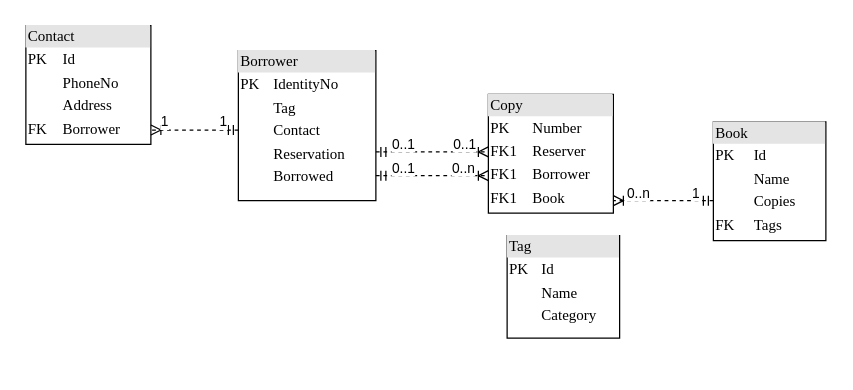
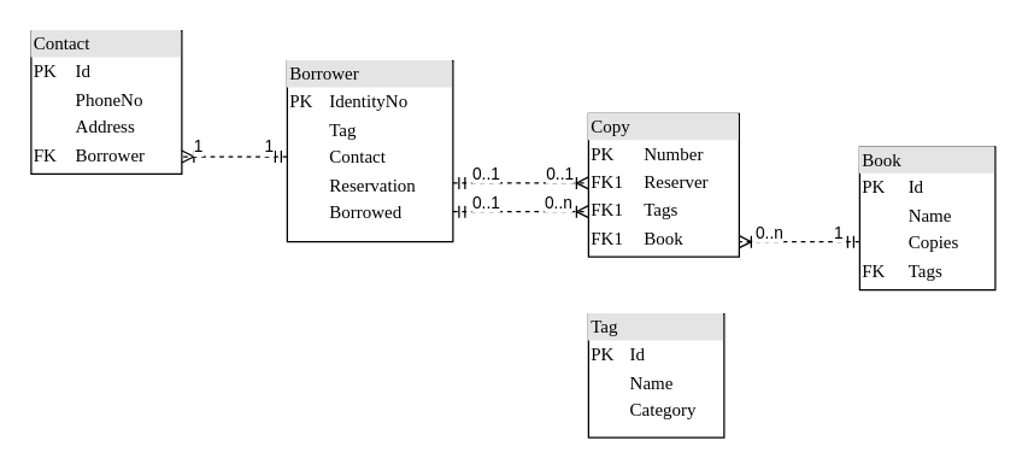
  <mxCell id="0" />
  <mxCell id="1" parent="0" />
  <mxCell id="2" value="&lt;div style=&quot;box-sizing: border-box ; width: 100% ; background: #e4e4e4 ; padding: 2px&quot;&gt;Contact&lt;/div&gt;&lt;table style=&quot;width: 100% ; font-size: 1em&quot; cellpadding=&quot;2&quot; cellspacing=&quot;0&quot;&gt;&lt;tbody&gt;&lt;tr&gt;&lt;td&gt;PK&lt;/td&gt;&lt;td&gt;Id&lt;/td&gt;&lt;/tr&gt;&lt;tr&gt;&lt;td&gt;&lt;br&gt;&lt;/td&gt;&lt;td&gt;PhoneNo&lt;/td&gt;&lt;/tr&gt;&lt;tr&gt;&lt;td&gt;&lt;/td&gt;&lt;td&gt;Address&lt;/td&gt;&lt;/tr&gt;&lt;tr&gt;&lt;td&gt;FK&lt;/td&gt;&lt;td&gt;Borrower&lt;br&gt;&lt;/td&gt;&lt;/tr&gt;&lt;/tbody&gt;&lt;/table&gt;" style="verticalAlign=top;align=left;overflow=fill;html=1;rounded=0;shadow=0;comic=0;labelBackgroundColor=none;strokeWidth=1;fontFamily=Verdana;fontSize=12" parent="1" vertex="1"><mxGeometry x="20" y="20" width="100" height="95" as="geometry" /></mxCell>
  <mxCell id="3" value="&lt;div style=&quot;box-sizing: border-box ; width: 100% ; background: #e4e4e4 ; padding: 2px&quot;&gt;Borrower&lt;/div&gt;&lt;table style=&quot;width: 100% ; font-size: 1em&quot; cellpadding=&quot;2&quot; cellspacing=&quot;0&quot;&gt;&lt;tbody&gt;&lt;tr&gt;&lt;td&gt;PK&lt;/td&gt;&lt;td&gt;IdentityNo&lt;/td&gt;&lt;/tr&gt;&lt;tr&gt;&lt;td&gt;&lt;br&gt;&lt;/td&gt;&lt;td&gt;Tag&lt;/td&gt;&lt;/tr&gt;&lt;tr&gt;&lt;td&gt;&lt;br&gt;&lt;/td&gt;&lt;td&gt;Contact&lt;/td&gt;&lt;/tr&gt;&lt;tr&gt;&lt;td&gt;&lt;br&gt;&lt;/td&gt;&lt;td&gt;Reservation&lt;br&gt;&lt;/td&gt;&lt;/tr&gt;&lt;tr&gt;&lt;td&gt;&lt;br&gt;&lt;/td&gt;&lt;td&gt;Borrowed&lt;br&gt;&lt;/td&gt;&lt;/tr&gt;&lt;/tbody&gt;&lt;/table&gt;" style="verticalAlign=top;align=left;overflow=fill;html=1;rounded=0;shadow=0;comic=0;labelBackgroundColor=none;strokeWidth=1;fontFamily=Verdana;fontSize=12" parent="1" vertex="1"><mxGeometry x="190" y="40" width="110" height="120" as="geometry" /></mxCell>
  <mxCell id="4" value="&lt;div style=&quot;box-sizing:border-box;width:100%;background:#e4e4e4;padding:2px;&quot;&gt;Book&lt;/div&gt;&lt;table style=&quot;width:100%;font-size:1em;&quot; cellpadding=&quot;2&quot; cellspacing=&quot;0&quot;&gt;&lt;tbody&gt;&lt;tr&gt;&lt;td&gt;PK&lt;/td&gt;&lt;td&gt;Id&lt;/td&gt;&lt;/tr&gt;&lt;tr&gt;&lt;td&gt;&lt;br&gt;&lt;/td&gt;&lt;td&gt;Name&lt;/td&gt;&lt;/tr&gt;&lt;tr&gt;&lt;td&gt;&lt;/td&gt;&lt;td&gt;Copies&lt;/td&gt;&lt;/tr&gt;&lt;tr&gt;&lt;td&gt;FK&lt;/td&gt;&lt;td&gt;Tags&lt;/td&gt;&lt;/tr&gt;&lt;/tbody&gt;&lt;/table&gt;" style="verticalAlign=top;align=left;overflow=fill;html=1;rounded=0;shadow=0;comic=0;labelBackgroundColor=none;strokeWidth=1;fontFamily=Verdana;fontSize=12" parent="1" vertex="1"><mxGeometry x="570" y="97" width="90" height="95" as="geometry" /></mxCell>
- <mxCell id="5" value="&lt;div style=&quot;box-sizing: border-box ; width: 100% ; background: #e4e4e4 ; padding: 2px&quot;&gt;Copy&lt;/div&gt;&lt;table style=&quot;width: 100% ; font-size: 1em&quot; cellpadding=&quot;2&quot; cellspacing=&quot;0&quot;&gt;&lt;tbody&gt;&lt;tr&gt;&lt;td&gt;PK&lt;/td&gt;&lt;td&gt;Number&lt;/td&gt;&lt;/tr&gt;&lt;tr&gt;&lt;td&gt;FK1&lt;/td&gt;&lt;td&gt;Reserver&lt;/td&gt;&lt;/tr&gt;&lt;tr&gt;&lt;td&gt;FK1&lt;/td&gt;&lt;td&gt;Borrower&lt;/td&gt;&lt;/tr&gt;&lt;tr&gt;&lt;td&gt;FK1&lt;/td&gt;&lt;td&gt;Book&lt;/td&gt;&lt;/tr&gt;&lt;/tbody&gt;&lt;/table&gt;" style="verticalAlign=top;align=left;overflow=fill;html=1;rounded=0;shadow=0;comic=0;labelBackgroundColor=none;strokeWidth=1;fontFamily=Verdana;fontSize=12" parent="1" vertex="1"><mxGeometry x="390" y="75" width="100" height="95" as="geometry" /></mxCell>
+ <mxCell id="5" value="&lt;div style=&quot;box-sizing: border-box ; width: 100% ; background: #e4e4e4 ; padding: 2px&quot;&gt;Copy&lt;/div&gt;&lt;table style=&quot;width: 100% ; font-size: 1em&quot; cellpadding=&quot;2&quot; cellspacing=&quot;0&quot;&gt;&lt;tbody&gt;&lt;tr&gt;&lt;td&gt;PK&lt;/td&gt;&lt;td&gt;Number&lt;/td&gt;&lt;/tr&gt;&lt;tr&gt;&lt;td&gt;FK1&lt;/td&gt;&lt;td&gt;Reserver&lt;/td&gt;&lt;/tr&gt;&lt;tr&gt;&lt;td&gt;FK1&lt;/td&gt;&lt;td&gt;Tags&lt;/td&gt;&lt;/tr&gt;&lt;tr&gt;&lt;td&gt;FK1&lt;/td&gt;&lt;td&gt;Book&lt;/td&gt;&lt;/tr&gt;&lt;/tbody&gt;&lt;/table&gt;" style="verticalAlign=top;align=left;overflow=fill;html=1;rounded=0;shadow=0;comic=0;labelBackgroundColor=none;strokeWidth=1;fontFamily=Verdana;fontSize=12" parent="1" vertex="1"><mxGeometry x="390" y="75" width="100" height="95" as="geometry" /></mxCell>
  <mxCell id="6" style="edgeStyle=orthogonalEdgeStyle;html=1;dashed=1;labelBackgroundColor=none;startArrow=ERmandOne;endArrow=ERoneToMany;fontFamily=Verdana;fontSize=12;align=left;" parent="1" edge="1"><mxGeometry relative="1" as="geometry"><mxPoint x="300" y="121" as="sourcePoint" /><mxPoint x="390" y="121" as="targetPoint" /><Array as="points" /></mxGeometry></mxCell>
  <mxCell id="7" value="0..1" style="edgeLabel;html=1;align=center;verticalAlign=middle;resizable=0;points=[];" parent="6" vertex="1" connectable="0"><mxGeometry x="-0.762" relative="1" as="geometry"><mxPoint x="10" y="-7" as="offset" /></mxGeometry></mxCell>
  <mxCell id="8" value="0..1" style="edgeLabel;html=1;align=center;verticalAlign=middle;resizable=0;points=[];" parent="6" vertex="1" connectable="0"><mxGeometry x="0.852" y="-3" relative="1" as="geometry"><mxPoint x="-13" y="-10" as="offset" /></mxGeometry></mxCell>
  <mxCell id="9" style="edgeStyle=orthogonalEdgeStyle;html=1;dashed=1;labelBackgroundColor=none;startArrow=ERmandOne;endArrow=ERoneToMany;fontFamily=Verdana;fontSize=12;align=left;" parent="1" edge="1"><mxGeometry relative="1" as="geometry"><mxPoint x="300" y="140" as="sourcePoint" /><mxPoint x="390" y="140" as="targetPoint" /><Array as="points" /></mxGeometry></mxCell>
  <mxCell id="10" value="0..1" style="edgeLabel;html=1;align=center;verticalAlign=middle;resizable=0;points=[];" parent="9" vertex="1" connectable="0"><mxGeometry x="-0.762" relative="1" as="geometry"><mxPoint x="10" y="-7" as="offset" /></mxGeometry></mxCell>
  <mxCell id="11" value="0..n" style="edgeLabel;html=1;align=center;verticalAlign=middle;resizable=0;points=[];" parent="9" vertex="1" connectable="0"><mxGeometry x="0.852" y="-3" relative="1" as="geometry"><mxPoint x="-14" y="-10" as="offset" /></mxGeometry></mxCell>
  <mxCell id="12" style="edgeStyle=orthogonalEdgeStyle;html=1;dashed=1;labelBackgroundColor=none;startArrow=ERmandOne;endArrow=ERoneToMany;fontFamily=Verdana;fontSize=12;align=left;" parent="1" edge="1"><mxGeometry relative="1" as="geometry"><mxPoint x="570" y="160" as="sourcePoint" /><mxPoint x="490" y="160" as="targetPoint" /><Array as="points" /></mxGeometry></mxCell>
  <mxCell id="13" value="1" style="edgeLabel;html=1;align=center;verticalAlign=middle;resizable=0;points=[];" parent="12" vertex="1" connectable="0"><mxGeometry x="-0.762" relative="1" as="geometry"><mxPoint x="-5" y="-7" as="offset" /></mxGeometry></mxCell>
  <mxCell id="14" value="0..n" style="edgeLabel;html=1;align=center;verticalAlign=middle;resizable=0;points=[];" parent="12" vertex="1" connectable="0"><mxGeometry x="0.852" y="-3" relative="1" as="geometry"><mxPoint x="13" y="-4" as="offset" /></mxGeometry></mxCell>
  <mxCell id="15" style="edgeStyle=orthogonalEdgeStyle;html=1;dashed=1;labelBackgroundColor=none;startArrow=ERmandOne;endArrow=ERoneToMany;fontFamily=Verdana;fontSize=12;align=left;" parent="1" edge="1"><mxGeometry relative="1" as="geometry"><mxPoint x="190" y="103.5" as="sourcePoint" /><mxPoint x="120" y="103.5" as="targetPoint" /><Array as="points" /></mxGeometry></mxCell>
  <mxCell id="16" value="1" style="edgeLabel;html=1;align=center;verticalAlign=middle;resizable=0;points=[];" parent="15" vertex="1" connectable="0"><mxGeometry x="-0.762" relative="1" as="geometry"><mxPoint x="-5" y="-7" as="offset" /></mxGeometry></mxCell>
  <mxCell id="17" value="1" style="edgeLabel;html=1;align=center;verticalAlign=middle;resizable=0;points=[];" parent="15" vertex="1" connectable="0"><mxGeometry x="0.852" y="-3" relative="1" as="geometry"><mxPoint x="5" y="-4" as="offset" /></mxGeometry></mxCell>
- <mxCell id="18" value="&lt;div style=&quot;box-sizing:border-box;width:100%;background:#e4e4e4;padding:2px;&quot;&gt;Tag&lt;/div&gt;&lt;table style=&quot;width:100%;font-size:1em;&quot; cellpadding=&quot;2&quot; cellspacing=&quot;0&quot;&gt;&lt;tbody&gt;&lt;tr&gt;&lt;td&gt;PK&lt;/td&gt;&lt;td&gt;Id&lt;/td&gt;&lt;/tr&gt;&lt;tr&gt;&lt;td&gt;&lt;br&gt;&lt;/td&gt;&lt;td&gt;Name&lt;/td&gt;&lt;/tr&gt;&lt;tr&gt;&lt;td&gt;&lt;/td&gt;&lt;td&gt;Category&lt;/td&gt;&lt;/tr&gt;&lt;/tbody&gt;&lt;/table&gt;" style="verticalAlign=top;align=left;overflow=fill;html=1;rounded=0;shadow=0;comic=0;labelBackgroundColor=none;strokeWidth=1;fontFamily=Verdana;fontSize=12" parent="1" vertex="1"><mxGeometry x="405" y="188" width="90" height="82" as="geometry" /></mxCell>
+ <mxCell id="18" value="&lt;div style=&quot;box-sizing:border-box;width:100%;background:#e4e4e4;padding:2px;&quot;&gt;Tag&lt;/div&gt;&lt;table style=&quot;width:100%;font-size:1em;&quot; cellpadding=&quot;2&quot; cellspacing=&quot;0&quot;&gt;&lt;tbody&gt;&lt;tr&gt;&lt;td&gt;PK&lt;/td&gt;&lt;td&gt;Id&lt;/td&gt;&lt;/tr&gt;&lt;tr&gt;&lt;td&gt;&lt;br&gt;&lt;/td&gt;&lt;td&gt;Name&lt;/td&gt;&lt;/tr&gt;&lt;tr&gt;&lt;td&gt;&lt;/td&gt;&lt;td&gt;Category&lt;/td&gt;&lt;/tr&gt;&lt;/tbody&gt;&lt;/table&gt;" style="verticalAlign=top;align=left;overflow=fill;html=1;rounded=0;shadow=0;comic=0;labelBackgroundColor=none;strokeWidth=1;fontFamily=Verdana;fontSize=12" parent="1" vertex="1"><mxGeometry x="390" y="208" width="90" height="82" as="geometry" /></mxCell>
